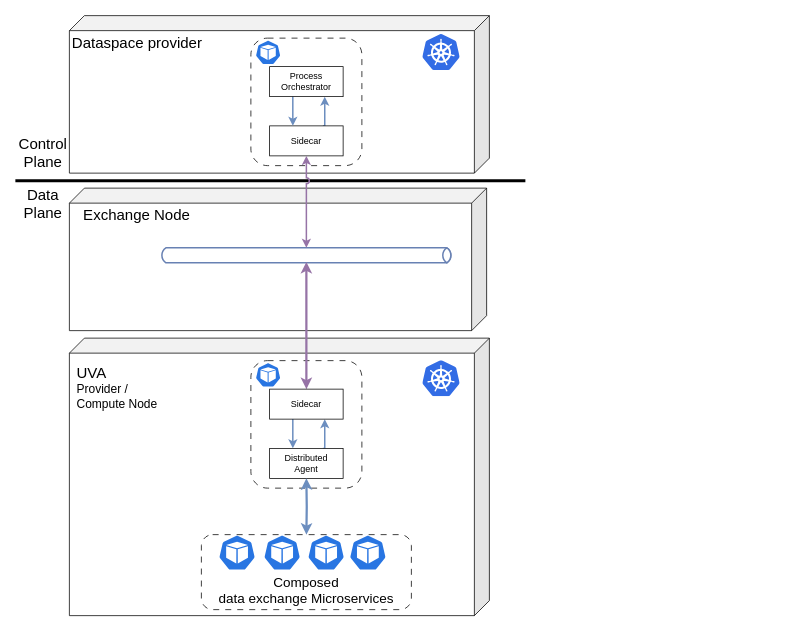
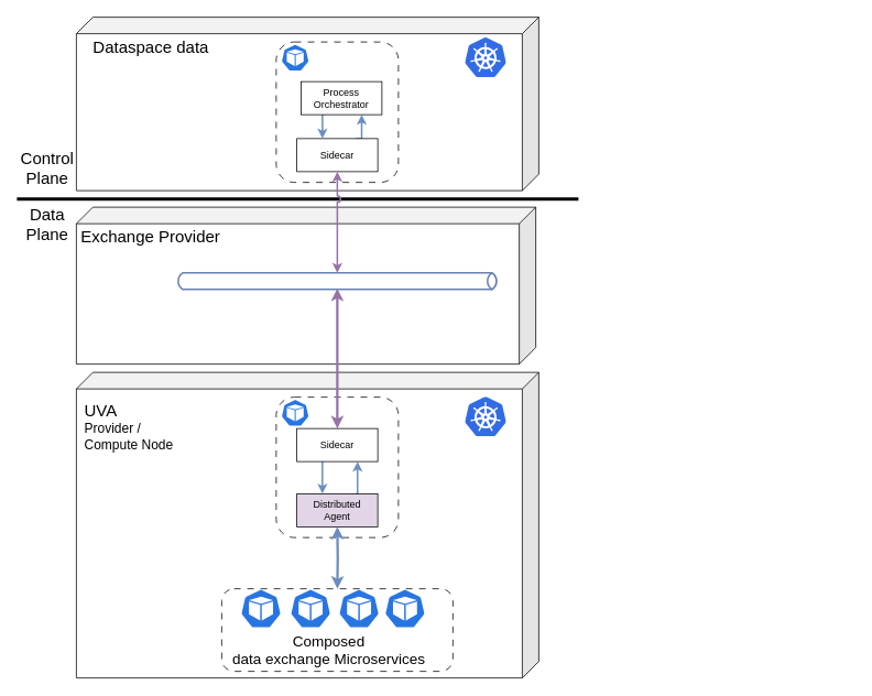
  <mxCell id="0" />
  <mxCell id="1" parent="0" />
  <mxCell id="2" value="" style="shape=cube;whiteSpace=wrap;html=1;boundedLbl=1;backgroundOutline=1;darkOpacity=0.05;darkOpacity2=0.1;flipH=1;" vertex="1" parent="1"><mxGeometry x="92" y="450" width="560" height="370" as="geometry" /></mxCell>
  <mxCell id="3" value="" style="rounded=1;whiteSpace=wrap;html=1;fillColor=none;dashed=1;dashPattern=8 8;movable=0;resizable=0;rotatable=0;deletable=0;editable=0;locked=1;connectable=0;" vertex="1" parent="1"><mxGeometry x="334" y="480" width="148" height="170" as="geometry" /></mxCell>
  <mxCell id="4" value="" style="group" parent="1" vertex="1" connectable="0"><mxGeometry x="92" y="250" width="708" height="274" as="geometry" /></mxCell>
  <mxCell id="5" value="" style="shape=cube;whiteSpace=wrap;html=1;boundedLbl=1;backgroundOutline=1;darkOpacity=0.05;darkOpacity2=0.1;flipH=1;" parent="4" vertex="1"><mxGeometry width="556.342" height="190" as="geometry" /></mxCell>
- <mxCell id="6" value="&lt;font style=&quot;font-size: 20px;&quot;&gt;Exchange Node&lt;/font&gt;" style="text;html=1;strokeColor=none;fillColor=none;align=center;verticalAlign=middle;whiteSpace=wrap;rounded=0;" parent="4" vertex="1"><mxGeometry y="10" width="180" height="50" as="geometry" /></mxCell>
+ <mxCell id="6" value="&lt;font style=&quot;font-size: 20px;&quot;&gt;Exchange Provider&lt;/font&gt;" style="text;html=1;strokeColor=none;fillColor=none;align=center;verticalAlign=middle;whiteSpace=wrap;rounded=0;" parent="4" vertex="1"><mxGeometry y="10" width="180" height="50" as="geometry" /></mxCell>
  <mxCell id="7" value="" style="html=1;outlineConnect=0;fillColor=none;strokeColor=#6881B3;gradientColor=none;gradientDirection=north;strokeWidth=2;shape=mxgraph.networks.bus;gradientColor=none;gradientDirection=north;fontColor=#ffffff;perimeter=backbonePerimeter;backboneSize=20;" parent="4" vertex="1"><mxGeometry x="120.731" y="60" width="390.539" height="59.1" as="geometry" /></mxCell>
  <mxCell id="8" value="" style="shape=image;verticalLabelPosition=bottom;labelBackgroundColor=default;verticalAlign=top;aspect=fixed;imageAspect=0;image=https://irt-website-cms.azurewebsites.net/media/original_images/RabbitMQ-Logo.wine.png;" parent="4" vertex="1"><mxGeometry x="147.997" y="116.55" width="148.182" height="31.244" as="geometry" /></mxCell>
  <mxCell id="9" value="" style="shape=image;verticalLabelPosition=bottom;labelBackgroundColor=default;verticalAlign=top;aspect=fixed;imageAspect=0;image=https://d1jnx9ba8s6j9r.cloudfront.net/blog/wp-content/uploads/2015/11/apache-kafka.png;" vertex="1" parent="4"><mxGeometry x="347.864" y="108.27" width="174.934" height="43.894" as="geometry" /></mxCell>
  <mxCell id="10" value="" style="shape=cube;whiteSpace=wrap;html=1;boundedLbl=1;backgroundOutline=1;darkOpacity=0.05;darkOpacity2=0.1;flipH=1;" parent="1" vertex="1"><mxGeometry x="92" y="20" width="560" height="210" as="geometry" /></mxCell>
- <mxCell id="11" value="&lt;font style=&quot;font-size: 20px;&quot;&gt;Dataspace provider&lt;/font&gt;" style="text;html=1;strokeColor=none;fillColor=none;align=center;verticalAlign=middle;whiteSpace=wrap;rounded=0;" parent="1" vertex="1"><mxGeometry x="92" y="50" width="181" height="10" as="geometry" /></mxCell>
+ <mxCell id="11" value="&lt;font style=&quot;font-size: 20px;&quot;&gt;Dataspace data&lt;/font&gt;" style="text;html=1;strokeColor=none;fillColor=none;align=center;verticalAlign=middle;whiteSpace=wrap;rounded=0;" parent="1" vertex="1"><mxGeometry x="92" y="50" width="181" height="10" as="geometry" /></mxCell>
  <mxCell id="12" style="edgeStyle=orthogonalEdgeStyle;rounded=0;orthogonalLoop=1;jettySize=auto;html=1;fillColor=#dae8fc;strokeColor=#6c8ebf;strokeWidth=3;startArrow=classic;startFill=1;" parent="1" edge="1"><mxGeometry relative="1" as="geometry"><mxPoint x="1033.655" y="606.92" as="sourcePoint" /></mxGeometry></mxCell>
  <mxCell id="13" value="" style="endArrow=none;html=1;rounded=0;strokeWidth=4;" parent="1" edge="1"><mxGeometry width="50" height="50" relative="1" as="geometry"><mxPoint x="20" y="240" as="sourcePoint" /><mxPoint x="700" y="240" as="targetPoint" /></mxGeometry></mxCell>
  <mxCell id="14" value="&lt;font style=&quot;font-size: 20px;&quot;&gt;Control&lt;br&gt;Plane&lt;br&gt;&lt;/font&gt;" style="text;html=1;strokeColor=none;fillColor=none;align=center;verticalAlign=middle;whiteSpace=wrap;rounded=0;" parent="1" vertex="1"><mxGeometry x="22" y="167" width="70" height="70" as="geometry" /></mxCell>
  <mxCell id="15" value="&lt;font style=&quot;font-size: 20px;&quot;&gt;Data Plane&lt;br&gt;&lt;/font&gt;" style="text;html=1;strokeColor=none;fillColor=none;align=center;verticalAlign=middle;whiteSpace=wrap;rounded=0;" parent="1" vertex="1"><mxGeometry x="22" y="235" width="70" height="70" as="geometry" /></mxCell>
  <mxCell id="16" value="" style="rounded=1;whiteSpace=wrap;html=1;fillColor=none;dashed=1;dashPattern=8 8;movable=0;resizable=0;rotatable=0;deletable=0;editable=0;locked=1;connectable=0;" vertex="1" parent="1"><mxGeometry x="334" y="50" width="148" height="170" as="geometry" /></mxCell>
  <mxCell id="17" value="" style="sketch=0;html=1;dashed=0;whitespace=wrap;fillColor=#2875E2;strokeColor=#ffffff;points=[[0.005,0.63,0],[0.1,0.2,0],[0.9,0.2,0],[0.5,0,0],[0.995,0.63,0],[0.72,0.99,0],[0.5,1,0],[0.28,0.99,0]];verticalLabelPosition=bottom;align=center;verticalAlign=top;shape=mxgraph.kubernetes.icon;prIcon=pod" vertex="1" parent="1"><mxGeometry x="340" y="50" width="34" height="38" as="geometry" /></mxCell>
  <mxCell id="18" style="edgeStyle=orthogonalEdgeStyle;rounded=0;orthogonalLoop=1;jettySize=auto;html=1;fillColor=#dae8fc;strokeColor=#6c8ebf;strokeWidth=2;entryX=0.75;entryY=1;entryDx=0;entryDy=0;" edge="1" parent="1" target="21"><mxGeometry relative="1" as="geometry"><mxPoint x="430" y="140" as="targetPoint" /><mxPoint x="430" y="167" as="sourcePoint" /></mxGeometry></mxCell>
  <mxCell id="19" value="Sidecar" style="rounded=0;whiteSpace=wrap;html=1;" vertex="1" parent="1"><mxGeometry x="359" y="167" width="98" height="40" as="geometry" /></mxCell>
  <mxCell id="20" style="edgeStyle=orthogonalEdgeStyle;rounded=0;orthogonalLoop=1;jettySize=auto;html=1;entryX=0.5;entryY=0;entryDx=0;entryDy=0;fillColor=#dae8fc;strokeColor=#6c8ebf;strokeWidth=2;exitX=0.315;exitY=0.977;exitDx=0;exitDy=0;exitPerimeter=0;" edge="1" parent="1" source="21"><mxGeometry relative="1" as="geometry"><mxPoint x="390" y="140" as="sourcePoint" /><mxPoint x="390" y="167" as="targetPoint" /></mxGeometry></mxCell>
- <mxCell id="21" value="Process&lt;br&gt;Orchestrator" style="rounded=0;whiteSpace=wrap;html=1;" vertex="1" parent="1"><mxGeometry x="359" y="88" width="98" height="40" as="geometry" /></mxCell>
+ <mxCell id="21" value="Process&lt;br&gt;Orchestrator" style="rounded=0;whiteSpace=wrap;html=1;" vertex="1" parent="1"><mxGeometry x="364" y="98" width="98" height="40" as="geometry" /></mxCell>
  <mxCell id="22" style="edgeStyle=orthogonalEdgeStyle;rounded=0;orthogonalLoop=1;jettySize=auto;html=1;fillColor=#e1d5e7;strokeColor=#9673a6;strokeWidth=2;startArrow=classic;startFill=1;jumpStyle=arc;" edge="1" parent="1" source="19" target="7"><mxGeometry relative="1" as="geometry" /></mxCell>
  <mxCell id="23" value="&lt;font style=&quot;font-size: 20px;&quot;&gt;UVA&lt;/font&gt;" style="text;html=1;strokeColor=none;fillColor=none;align=left;verticalAlign=middle;whiteSpace=wrap;rounded=0;" vertex="1" parent="1"><mxGeometry x="100" y="480" width="48" height="30" as="geometry" /></mxCell>
  <mxCell id="24" value="" style="sketch=0;html=1;dashed=0;whitespace=wrap;fillColor=#2875E2;strokeColor=#ffffff;points=[[0.005,0.63,0],[0.1,0.2,0],[0.9,0.2,0],[0.5,0,0],[0.995,0.63,0],[0.72,0.99,0],[0.5,1,0],[0.28,0.99,0]];verticalLabelPosition=bottom;align=center;verticalAlign=top;shape=mxgraph.kubernetes.icon;prIcon=pod" vertex="1" parent="1"><mxGeometry x="340" y="480" width="34" height="38" as="geometry" /></mxCell>
  <mxCell id="25" style="edgeStyle=orthogonalEdgeStyle;rounded=0;orthogonalLoop=1;jettySize=auto;html=1;fillColor=#dae8fc;strokeColor=#6c8ebf;strokeWidth=2;entryX=0.75;entryY=1;entryDx=0;entryDy=0;" edge="1" parent="1" target="29"><mxGeometry relative="1" as="geometry"><mxPoint x="430" y="570" as="targetPoint" /><mxPoint x="430" y="597" as="sourcePoint" /></mxGeometry></mxCell>
- <mxCell id="26" value="Distributed&lt;br&gt;Agent" style="rounded=0;whiteSpace=wrap;html=1;" vertex="1" parent="1"><mxGeometry x="359" y="597" width="98" height="40" as="geometry" /></mxCell>
+ <mxCell id="26" value="Distributed&lt;br&gt;Agent" style="rounded=0;whiteSpace=wrap;html=1;fillColor=#e1d5e7;" vertex="1" parent="1"><mxGeometry x="359" y="597" width="98" height="40" as="geometry" /></mxCell>
  <mxCell id="27" style="edgeStyle=orthogonalEdgeStyle;rounded=0;orthogonalLoop=1;jettySize=auto;html=1;entryX=0.5;entryY=0;entryDx=0;entryDy=0;fillColor=#dae8fc;strokeColor=#6c8ebf;strokeWidth=2;exitX=0.315;exitY=0.977;exitDx=0;exitDy=0;exitPerimeter=0;" edge="1" parent="1" source="29"><mxGeometry relative="1" as="geometry"><mxPoint x="390" y="570" as="sourcePoint" /><mxPoint x="390" y="597" as="targetPoint" /></mxGeometry></mxCell>
  <mxCell id="28" style="edgeStyle=orthogonalEdgeStyle;rounded=0;orthogonalLoop=1;jettySize=auto;html=1;fillColor=#e1d5e7;strokeColor=#9673a6;strokeWidth=3;startArrow=classic;startFill=1;" edge="1" parent="1" source="29" target="7"><mxGeometry relative="1" as="geometry" /></mxCell>
  <mxCell id="29" value="Sidecar" style="rounded=0;whiteSpace=wrap;html=1;" vertex="1" parent="1"><mxGeometry x="359" y="518" width="98" height="40" as="geometry" /></mxCell>
  <mxCell id="30" value="" style="image;sketch=0;aspect=fixed;html=1;points=[];align=center;fontSize=12;image=img/lib/mscae/Kubernetes.svg;" vertex="1" parent="1"><mxGeometry x="563" y="480" width="50" height="48" as="geometry" /></mxCell>
  <mxCell id="31" value="" style="image;sketch=0;aspect=fixed;html=1;points=[];align=center;fontSize=12;image=img/lib/mscae/Kubernetes.svg;" vertex="1" parent="1"><mxGeometry x="563" y="45" width="50" height="48" as="geometry" /></mxCell>
  <mxCell id="32" value="&lt;font style=&quot;font-size: 16px;&quot;&gt;Provider / Compute Node&lt;/font&gt;" style="text;html=1;strokeColor=none;fillColor=none;align=left;verticalAlign=middle;whiteSpace=wrap;rounded=0;fontSize=16;" vertex="1" parent="1"><mxGeometry x="100" y="498" width="110" height="60" as="geometry" /></mxCell>
  <mxCell id="33" style="edgeStyle=orthogonalEdgeStyle;rounded=0;orthogonalLoop=1;jettySize=auto;html=1;fillColor=#dae8fc;strokeColor=#6c8ebf;strokeWidth=3;startArrow=classic;startFill=1;" edge="1" parent="1" target="39"><mxGeometry relative="1" as="geometry"><mxPoint x="408" y="637" as="sourcePoint" /></mxGeometry></mxCell>
  <mxCell id="34" value="" style="sketch=0;html=1;dashed=0;whitespace=wrap;fillColor=#2875E2;strokeColor=#ffffff;points=[[0.005,0.63,0],[0.1,0.2,0],[0.9,0.2,0],[0.5,0,0],[0.995,0.63,0],[0.72,0.99,0],[0.5,1,0],[0.28,0.99,0]];verticalLabelPosition=bottom;align=center;verticalAlign=top;shape=mxgraph.kubernetes.icon;prIcon=pod" vertex="1" parent="1"><mxGeometry x="290.57" y="712" width="50" height="48" as="geometry" /></mxCell>
  <mxCell id="35" value="" style="sketch=0;html=1;dashed=0;whitespace=wrap;fillColor=#2875E2;strokeColor=#ffffff;points=[[0.005,0.63,0],[0.1,0.2,0],[0.9,0.2,0],[0.5,0,0],[0.995,0.63,0],[0.72,0.99,0],[0.5,1,0],[0.28,0.99,0]];verticalLabelPosition=bottom;align=center;verticalAlign=top;shape=mxgraph.kubernetes.icon;prIcon=pod" vertex="1" parent="1"><mxGeometry x="350.68" y="712" width="50" height="48" as="geometry" /></mxCell>
  <mxCell id="36" value="" style="sketch=0;html=1;dashed=0;whitespace=wrap;fillColor=#2875E2;strokeColor=#ffffff;points=[[0.005,0.63,0],[0.1,0.2,0],[0.9,0.2,0],[0.5,0,0],[0.995,0.63,0],[0.72,0.99,0],[0.5,1,0],[0.28,0.99,0]];verticalLabelPosition=bottom;align=center;verticalAlign=top;shape=mxgraph.kubernetes.icon;prIcon=pod" vertex="1" parent="1"><mxGeometry x="409.32" y="712" width="50" height="48" as="geometry" /></mxCell>
  <mxCell id="37" value="" style="sketch=0;html=1;dashed=0;whitespace=wrap;fillColor=#2875E2;strokeColor=#ffffff;points=[[0.005,0.63,0],[0.1,0.2,0],[0.9,0.2,0],[0.5,0,0],[0.995,0.63,0],[0.72,0.99,0],[0.5,1,0],[0.28,0.99,0]];verticalLabelPosition=bottom;align=center;verticalAlign=top;shape=mxgraph.kubernetes.icon;prIcon=pod" vertex="1" parent="1"><mxGeometry x="465" y="712" width="50" height="48" as="geometry" /></mxCell>
- <mxCell id="38" value="Composed &lt;br&gt;data exchange Microservices" style="text;html=1;strokeColor=none;fillColor=none;align=center;verticalAlign=middle;whiteSpace=wrap;rounded=0;fontSize=18;" vertex="1" parent="1"><mxGeometry x="286.24" y="772" width="243.51" height="30" as="geometry" /></mxCell>
+ <mxCell id="38" value="Composed &lt;br&gt;data exchange Microservices" style="text;html=1;strokeColor=none;fillColor=none;align=center;verticalAlign=middle;whiteSpace=wrap;rounded=0;fontSize=18;" vertex="1" parent="1"><mxGeometry x="276.24" y="772" width="243.51" height="30" as="geometry" /></mxCell>
  <mxCell id="39" value="" style="rounded=1;whiteSpace=wrap;html=1;fillColor=none;dashed=1;dashPattern=8 8;" vertex="1" parent="1"><mxGeometry x="268" y="712" width="280" height="100" as="geometry" /></mxCell>
